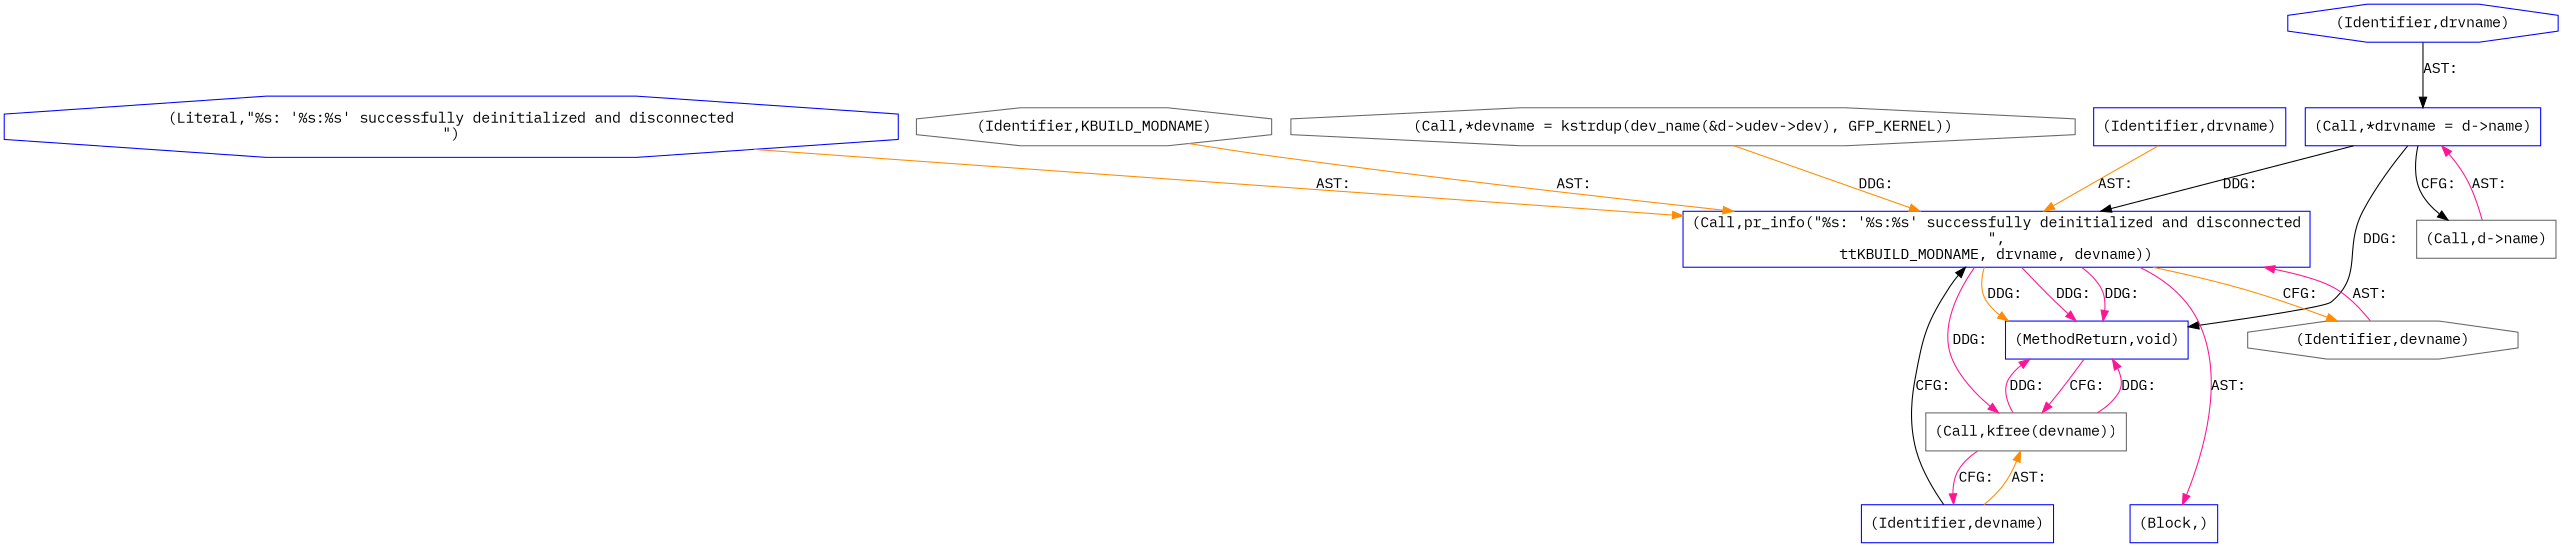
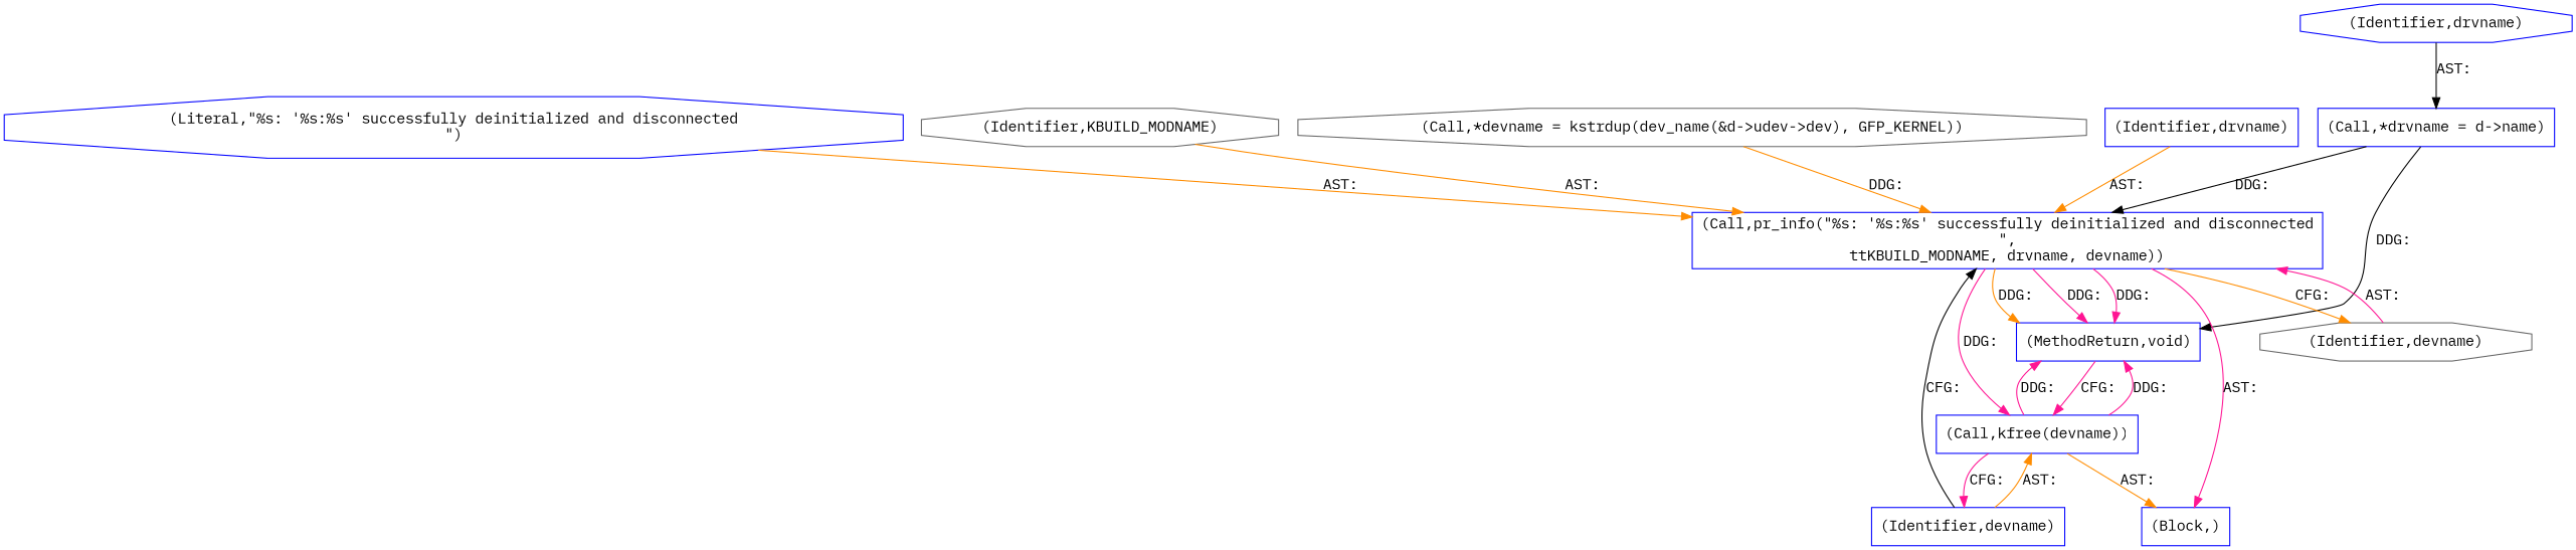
  digraph {
    fontname="IBM Plex Mono"
    node [color=blue fontname="IBM Plex Mono" shape=box]
    edge [color=deeppink fontname="IBM Plex Mono"]
    n1 [label="(Call,*drvname = d->name)"]
    n2 [label="(Call,pr_info(\"%s: '%s:%s' successfully deinitialized and disconnected\n\",\n\t\tKBUILD_MODNAME, drvname, devname))"]
-   n3 [color=gray40 label="(Call,d->name)"]
    n4 [label="(MethodReturn,void)"]
    n5 [label="(Block,)"]
-   n6 [color=gray40 label="(Call,kfree(devname))"]
+   n6 [label="(Call,kfree(devname))"]
    n7 [color=gray40 label="(Identifier,devname)" shape=octagon]
    n8 [label="(Identifier,devname)"]
    n9 [label="(Identifier,drvname)" shape=octagon]
    n10 [color=gray40 label="(Call,*devname = kstrdup(dev_name(&d->udev->dev), GFP_KERNEL))" shape=octagon]
    n11 [label="(Identifier,drvname)"]
    n12 [label="(Literal,\"%s: '%s:%s' successfully deinitialized and disconnected\n\")" shape=octagon]
    n13 [color=gray40 label="(Identifier,KBUILD_MODNAME)" shape=octagon]
    n1 -> n2 [color=black label="DDG: "]
-   n1 -> n3 [color=black label="CFG: "]
    n1 -> n4 [color=black label="DDG: "]
    n2 -> n4 [color=darkorange label="DDG: "]
    n2 -> n4 [label="DDG: "]
    n2 -> n4 [label="DDG: "]
    n2 -> n5 [label="AST: "]
    n2 -> n6 [label="DDG: "]
    n2 -> n7 [color=darkorange label="CFG: "]
-   n3 -> n1 [label="AST: "]
    n4 -> n6 [label="CFG: "]
    n6 -> n4 [label="DDG: "]
    n6 -> n4 [label="DDG: "]
+   n6 -> n5 [color=darkorange label="AST: "]
    n6 -> n8 [label="CFG: "]
    n7 -> n2 [label="AST: "]
    n8 -> n2 [color=black label="CFG: "]
    n8 -> n6 [color=darkorange label="AST: "]
    n9 -> n1 [color=black label="AST: "]
    n10 -> n2 [color=darkorange label="DDG: "]
    n11 -> n2 [color=darkorange label="AST: "]
    n12 -> n2 [color=darkorange label="AST: "]
    n13 -> n2 [color=darkorange label="AST: "]
  }
